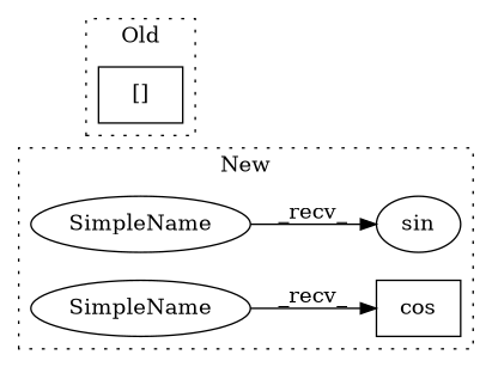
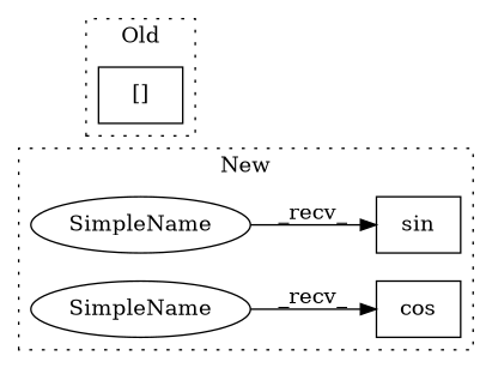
  digraph {
    rankdir=LR
    node [a=32 l=5 shape=box]
    n1 [label=cos s=1830]
-   n2 [label=sin s=1809 shape=ellipse]
+   n2 [label=sin s=1809]
    n3 [a=42 label=SimpleName s=1803 shape=ellipse]
    n4 [a=42 label=SimpleName s=1824 shape=ellipse]
    n5 [a=2 l="23,2" label="[]" s="2095,2162"]
    subgraph cluster_1 {
      label=New
      style=dotted
      n1
      n2
      n3
      n4
    }
    subgraph cluster_2 {
      label=Old
      style=dotted
      n5
    }
    n3 -> n2 [label=_recv_]
    n4 -> n1 [label=_recv_]
  }
